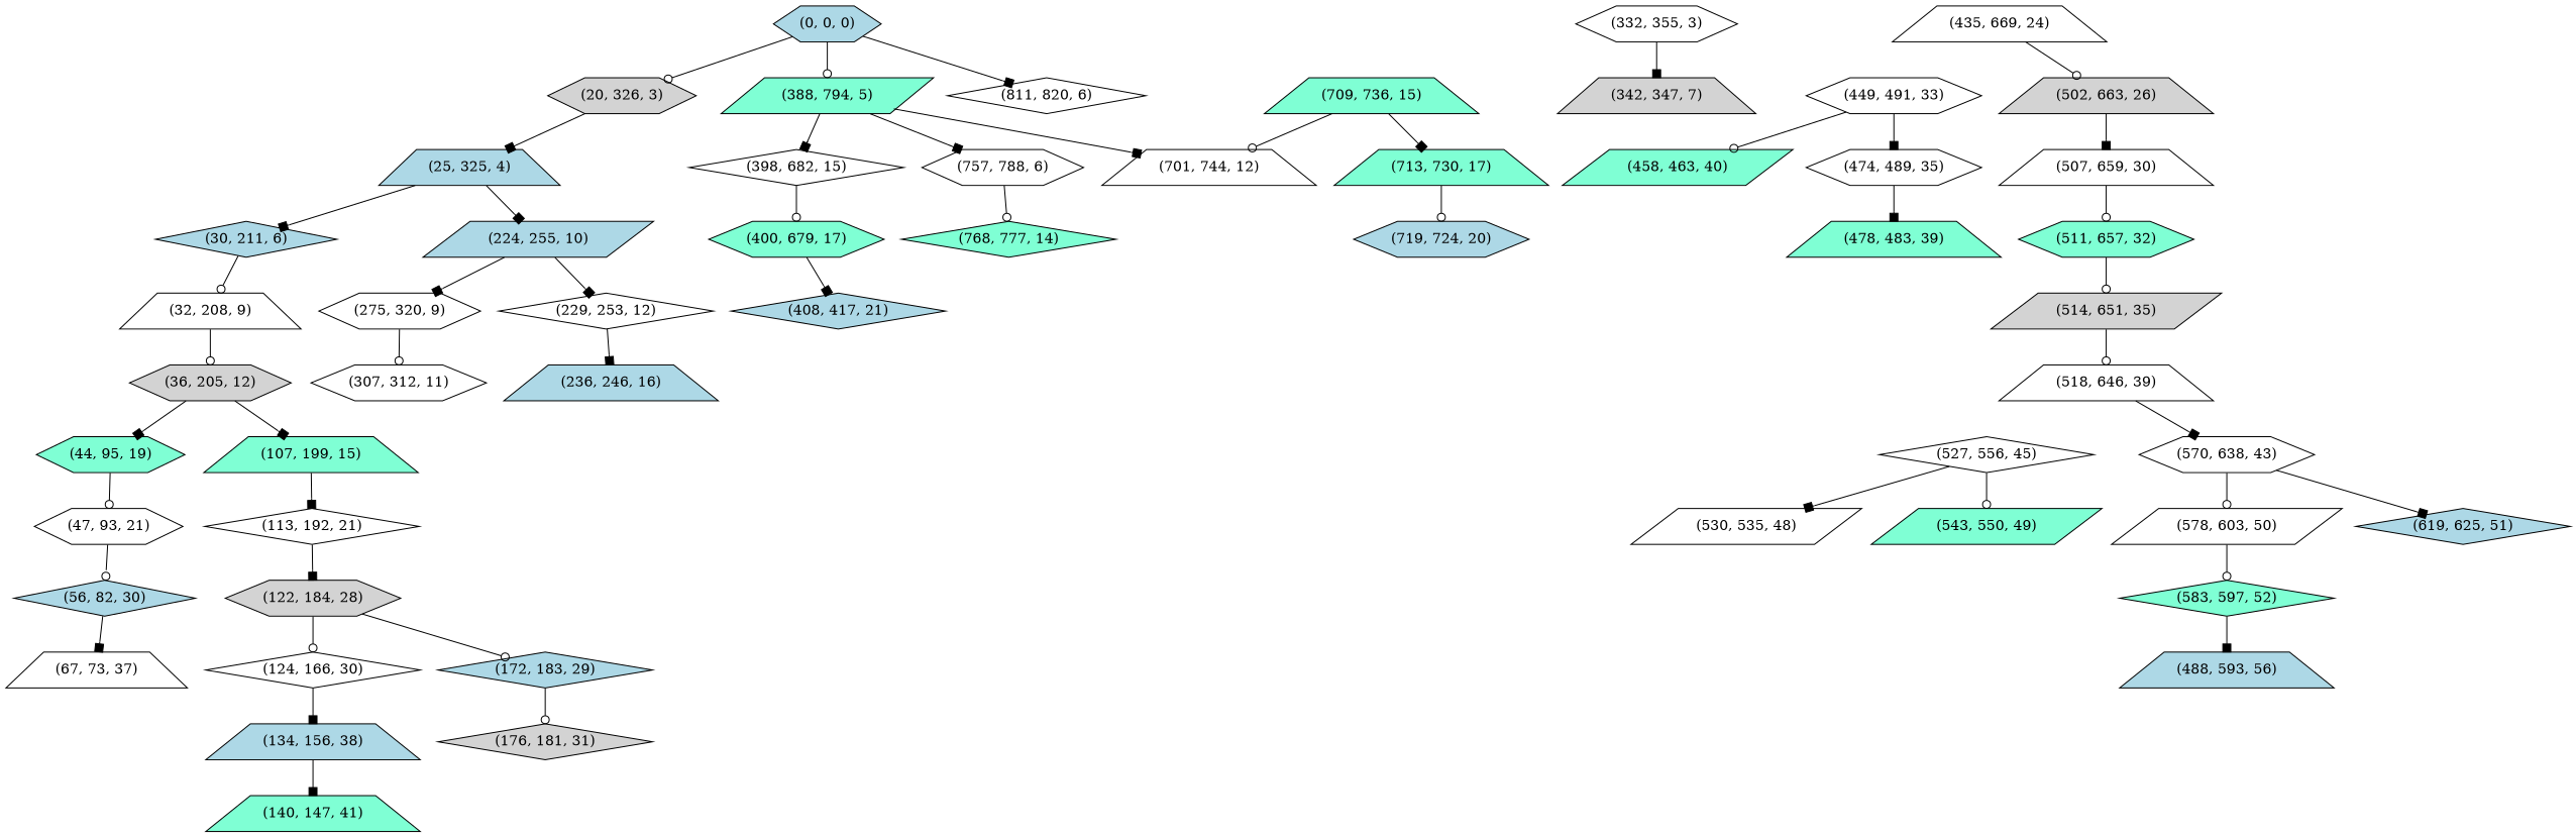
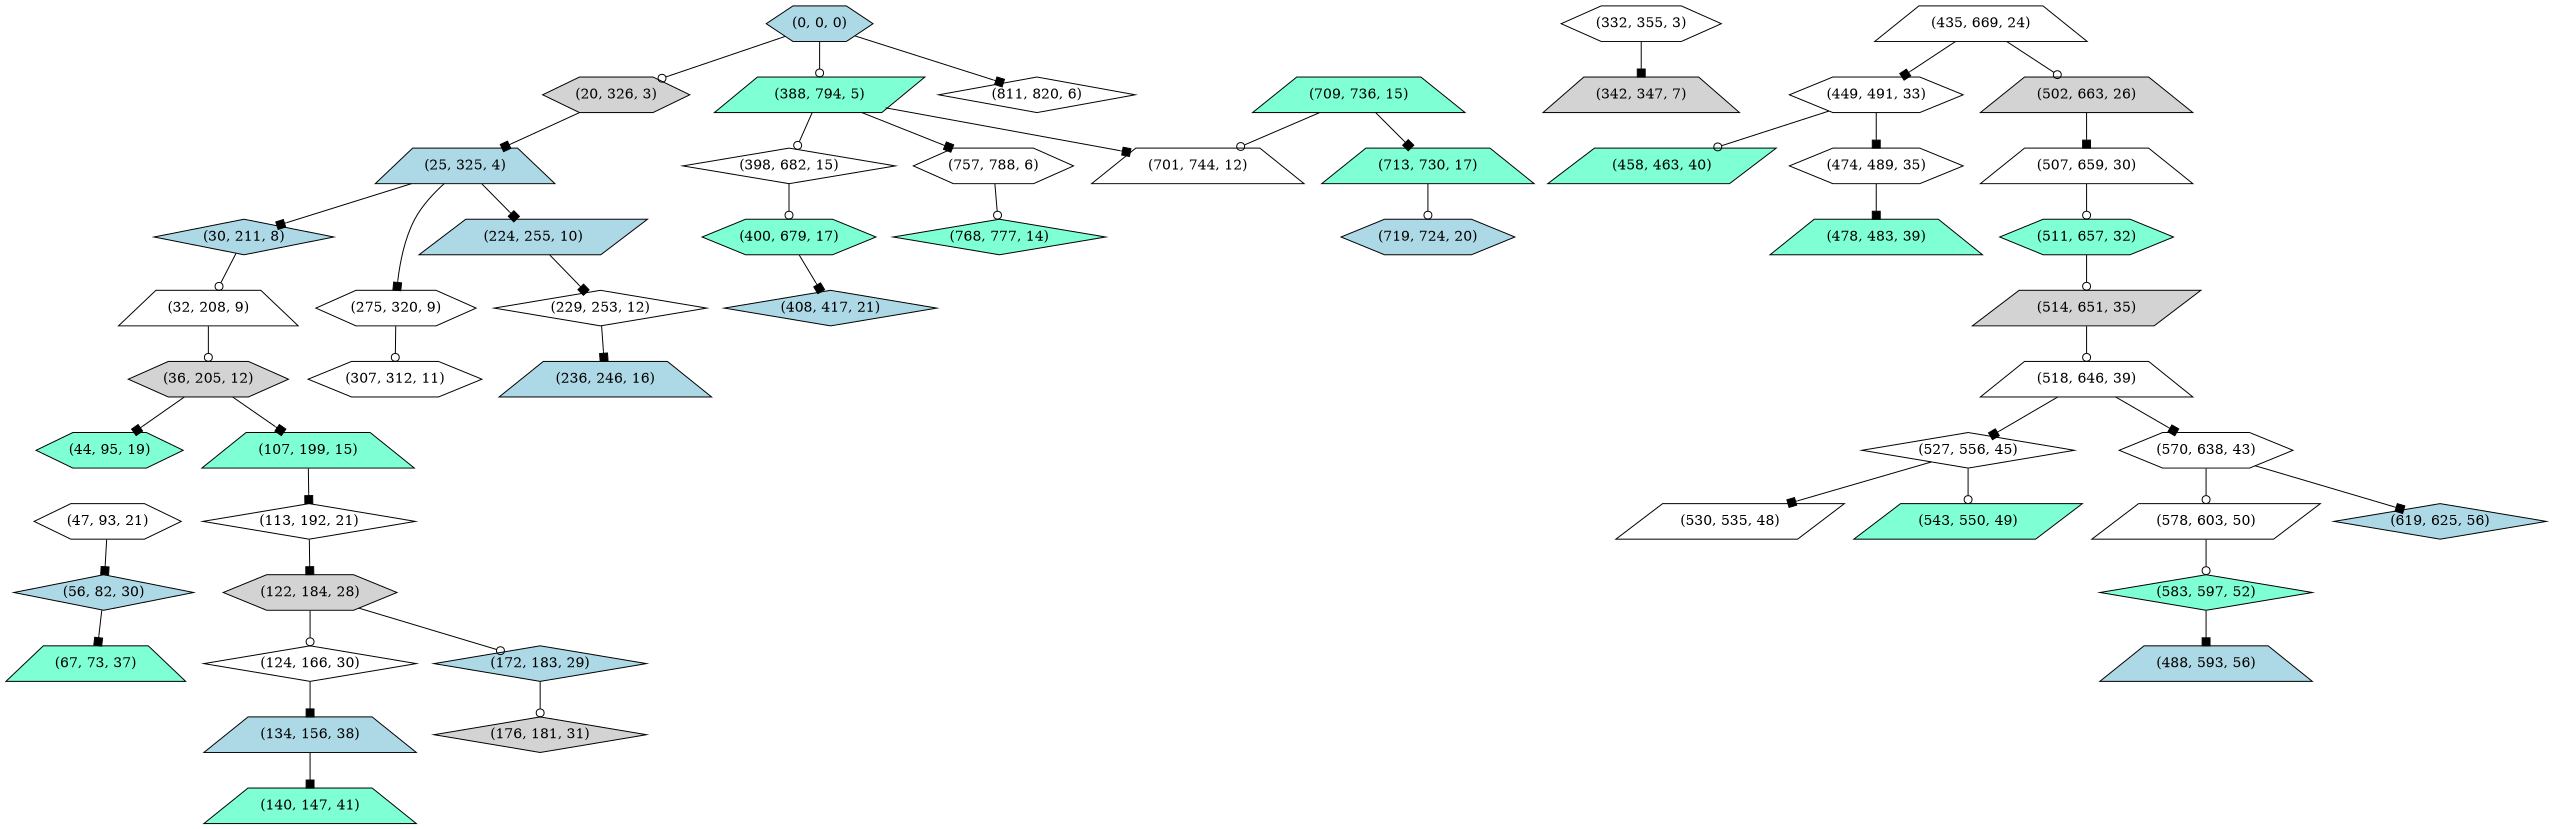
  digraph {
    node [fillcolor=white shape=trapezium style=filled]
    edge [arrowhead=box]
    "(0, 0, 0)" [fillcolor=lightblue shape=hexagon]
    "(20, 326, 3)" [fillcolor=lightgrey shape=hexagon]
    "(388, 794, 5)" [fillcolor=aquamarine shape=parallelogram]
    "(811, 820, 6)" [shape=diamond]
    "(25, 325, 4)" [fillcolor=lightblue]
    "(342, 347, 7)" [fillcolor=lightgrey]
    "(332, 355, 3)" [shape=hexagon]
    "(398, 682, 15)" [shape=diamond]
    "(701, 744, 12)"
    "(757, 788, 6)" [shape=hexagon]
-   "(30, 211, 8)" [fillcolor=lightblue shape=diamond label="(30, 211, 6)"]
+   "(30, 211, 8)" [fillcolor=lightblue shape=diamond]
    "(224, 255, 10)" [fillcolor=lightblue shape=parallelogram]
    "(275, 320, 9)" [shape=hexagon]
    "(32, 208, 9)"
    "(229, 253, 12)" [shape=diamond]
    "(307, 312, 11)" [shape=hexagon]
    "(36, 205, 12)" [fillcolor=lightgrey shape=hexagon]
    "(44, 95, 19)" [fillcolor=aquamarine shape=hexagon]
    "(107, 199, 15)" [fillcolor=aquamarine]
    "(47, 93, 21)" [shape=hexagon]
    "(113, 192, 21)" [shape=diamond]
    "(56, 82, 30)" [fillcolor=lightblue shape=diamond]
-   "(67, 73, 37)"
+   "(67, 73, 37)" [fillcolor=aquamarine]
    "(122, 184, 28)" [fillcolor=lightgrey shape=hexagon]
    "(124, 166, 30)" [shape=diamond]
    "(172, 183, 29)" [fillcolor=lightblue shape=diamond]
    "(134, 156, 38)" [fillcolor=lightblue]
    "(176, 181, 31)" [fillcolor=lightgrey shape=diamond]
    "(140, 147, 41)" [fillcolor=aquamarine]
    "(236, 246, 16)" [fillcolor=lightblue]
    "(400, 679, 17)" [fillcolor=aquamarine shape=hexagon]
    "(768, 777, 14)" [fillcolor=aquamarine shape=diamond]
    "(408, 417, 21)" [fillcolor=lightblue shape=diamond]
    "(435, 669, 24)"
    "(449, 491, 33)" [shape=hexagon]
    "(502, 663, 26)" [fillcolor=lightgrey]
    "(458, 463, 40)" [fillcolor=aquamarine shape=parallelogram]
    "(474, 489, 35)" [shape=hexagon]
    "(507, 659, 30)"
    "(478, 483, 39)" [fillcolor=aquamarine]
    "(511, 657, 32)" [fillcolor=aquamarine shape=hexagon]
    "(514, 651, 35)" [fillcolor=lightgrey shape=parallelogram]
    "(518, 646, 39)"
    "(527, 556, 45)" [shape=diamond]
    "(570, 638, 43)" [shape=hexagon]
    "(530, 535, 48)" [shape=parallelogram]
    "(543, 550, 49)" [fillcolor=aquamarine shape=parallelogram]
    "(578, 603, 50)" [shape=parallelogram]
-   "(619, 625, 51)" [fillcolor=lightblue shape=diamond]
+   "(619, 625, 51)" [fillcolor=lightblue shape=diamond label="(619, 625, 56)"]
    "(583, 597, 52)" [fillcolor=aquamarine shape=diamond]
    n51 [fillcolor=lightblue label="(488, 593, 56)"]
    "(709, 736, 15)" [fillcolor=aquamarine]
    "(713, 730, 17)" [fillcolor=aquamarine]
    "(719, 724, 20)" [fillcolor=lightblue shape=hexagon]
    "(0, 0, 0)" -> "(20, 326, 3)" [arrowhead=odot]
    "(0, 0, 0)" -> "(388, 794, 5)" [arrowhead=odot]
    "(0, 0, 0)" -> "(811, 820, 6)"
    "(20, 326, 3)" -> "(25, 325, 4)"
-   "(388, 794, 5)" -> "(398, 682, 15)"
+   "(388, 794, 5)" -> "(398, 682, 15)" [arrowhead=odot]
    "(388, 794, 5)" -> "(701, 744, 12)"
    "(388, 794, 5)" -> "(757, 788, 6)"
    "(25, 325, 4)" -> "(30, 211, 8)"
    "(25, 325, 4)" -> "(224, 255, 10)"
-   "(224, 255, 10)" -> "(275, 320, 9)"
+   "(25, 325, 4)" -> "(275, 320, 9)"
    "(332, 355, 3)" -> "(342, 347, 7)"
    "(398, 682, 15)" -> "(400, 679, 17)" [arrowhead=odot]
    "(757, 788, 6)" -> "(768, 777, 14)" [arrowhead=odot]
    "(30, 211, 8)" -> "(32, 208, 9)" [arrowhead=odot]
    "(224, 255, 10)" -> "(229, 253, 12)"
    "(275, 320, 9)" -> "(307, 312, 11)" [arrowhead=odot]
    "(32, 208, 9)" -> "(36, 205, 12)" [arrowhead=odot]
    "(229, 253, 12)" -> "(236, 246, 16)"
    "(36, 205, 12)" -> "(44, 95, 19)"
    "(36, 205, 12)" -> "(107, 199, 15)"
-   "(44, 95, 19)" -> "(47, 93, 21)" [arrowhead=odot]
    "(107, 199, 15)" -> "(113, 192, 21)"
-   "(47, 93, 21)" -> "(56, 82, 30)" [arrowhead=odot]
+   "(47, 93, 21)" -> "(56, 82, 30)"
    "(113, 192, 21)" -> "(122, 184, 28)"
    "(56, 82, 30)" -> "(67, 73, 37)"
    "(122, 184, 28)" -> "(124, 166, 30)" [arrowhead=odot]
    "(122, 184, 28)" -> "(172, 183, 29)" [arrowhead=odot]
    "(124, 166, 30)" -> "(134, 156, 38)"
    "(172, 183, 29)" -> "(176, 181, 31)" [arrowhead=odot]
    "(134, 156, 38)" -> "(140, 147, 41)"
    "(400, 679, 17)" -> "(408, 417, 21)"
+   "(435, 669, 24)" -> "(449, 491, 33)"
    "(435, 669, 24)" -> "(502, 663, 26)" [arrowhead=odot]
    "(449, 491, 33)" -> "(458, 463, 40)" [arrowhead=odot]
    "(449, 491, 33)" -> "(474, 489, 35)"
    "(502, 663, 26)" -> "(507, 659, 30)"
    "(474, 489, 35)" -> "(478, 483, 39)"
    "(507, 659, 30)" -> "(511, 657, 32)" [arrowhead=odot]
    "(511, 657, 32)" -> "(514, 651, 35)" [arrowhead=odot]
    "(514, 651, 35)" -> "(518, 646, 39)" [arrowhead=odot]
+   "(518, 646, 39)" -> "(527, 556, 45)"
    "(518, 646, 39)" -> "(570, 638, 43)"
    "(527, 556, 45)" -> "(530, 535, 48)"
    "(527, 556, 45)" -> "(543, 550, 49)" [arrowhead=odot]
    "(570, 638, 43)" -> "(578, 603, 50)" [arrowhead=odot]
    "(570, 638, 43)" -> "(619, 625, 51)"
    "(578, 603, 50)" -> "(583, 597, 52)" [arrowhead=odot]
    "(583, 597, 52)" -> n51
    "(709, 736, 15)" -> "(701, 744, 12)" [arrowhead=odot]
    "(709, 736, 15)" -> "(713, 730, 17)"
    "(713, 730, 17)" -> "(719, 724, 20)" [arrowhead=odot]
  }
